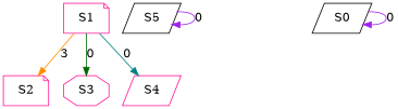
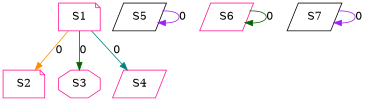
  strict digraph {
    node [color=deeppink shape=parallelogram]
    edge [color=darkgreen]
    S1 [shape=note]
    S2 [shape=note]
    S3 [shape=octagon]
    S4
    S5 [color=black]
-   S7 [color=black label=S0]
-   S1 -> S2 [color=darkorange label=3]
+   S6
+   S7 [color=black]
+   S1 -> S2 [color=darkorange label=0]
    S1 -> S3 [label=0]
    S1 -> S4 [color=teal label=0]
    S5 -> S5 [color=purple label=0]
+   S6 -> S6 [label=0]
    S7 -> S7 [color=purple label=0]
  }
